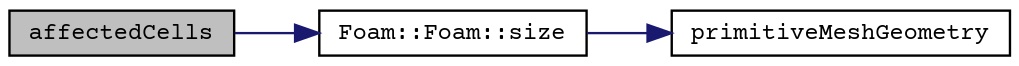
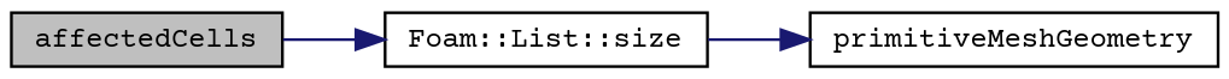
  digraph {
    fontname="Courier Prime"
    rankdir=LR
    node [color=black fontname="Courier Prime" fontsize=10 shape=record]
    edge [color=midnightblue fontname="Courier Prime" fontsize=10 labelfontname=FreeSans labelfontsize=10 style=solid]
    n1 [fillcolor=grey75 fontcolor=black height=0.2 label=affectedCells style=filled width=0.4]
-   n2 [height=0.2 label="Foam::Foam::size" width=0.4]
+   n2 [height=0.2 label="Foam::List::size" width=0.4]
    n3 [height=0.2 label=primitiveMeshGeometry width=0.4]
    n1 -> n2
    n2 -> n3
  }
